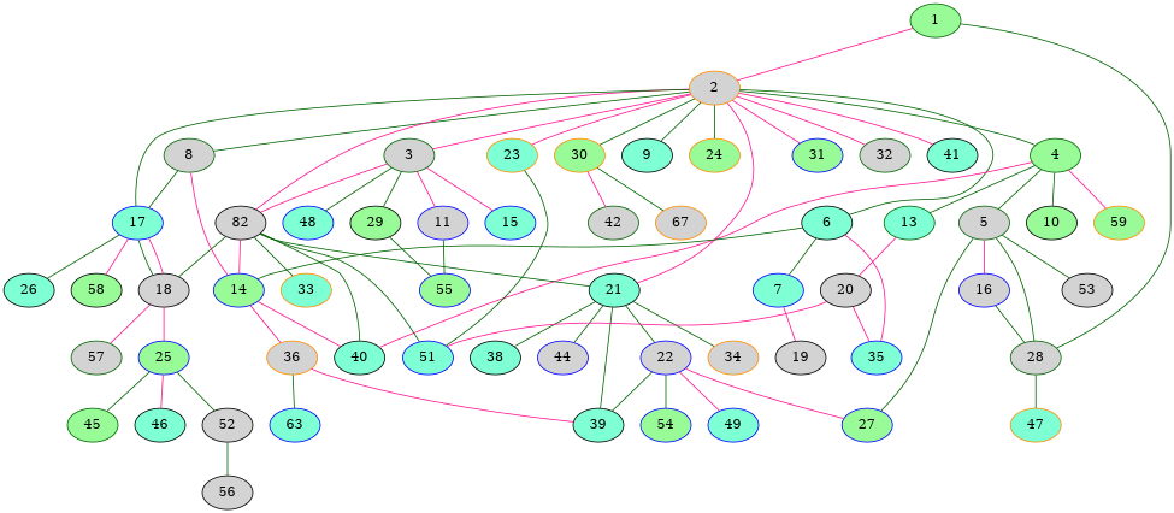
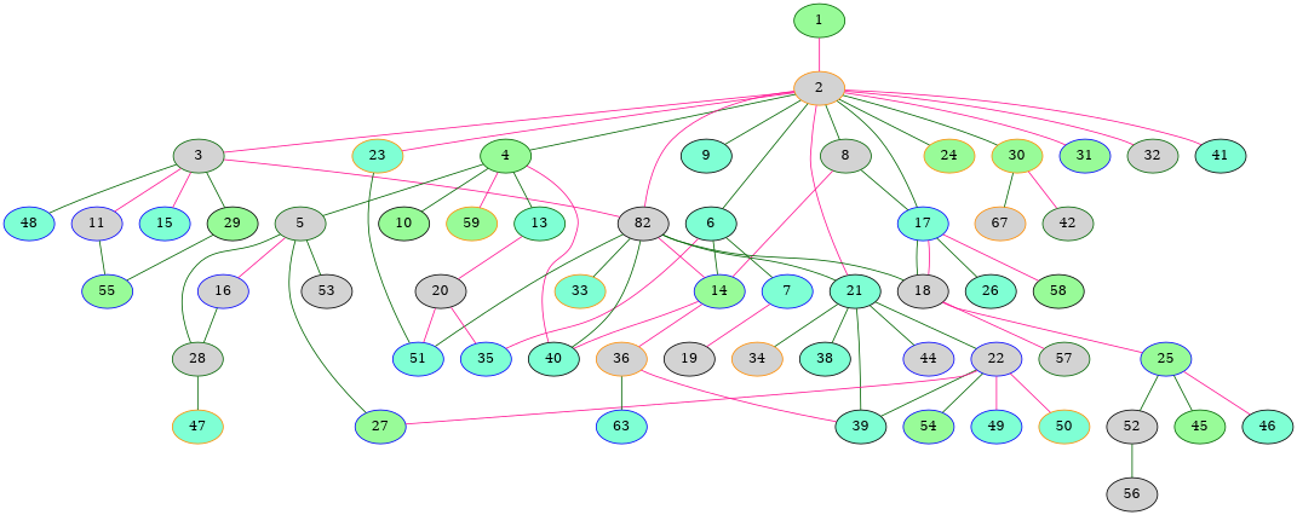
  graph {
    node [color=black fillcolor=lightgrey style=filled]
    edge [color=darkgreen]
    1 [color=darkgreen fillcolor=palegreen]
    2 [color=darkorange]
    28 [color=darkgreen]
    3 [color=darkgreen]
    4 [color=darkgreen fillcolor=palegreen]
    6 [fillcolor=aquamarine]
    8 [color=darkgreen]
    9 [fillcolor=aquamarine]
    n9 [label=82]
    17 [color=blue fillcolor=aquamarine]
    21 [fillcolor=aquamarine]
    23 [color=darkorange fillcolor=aquamarine]
    24 [color=darkorange fillcolor=palegreen]
    30 [color=darkorange fillcolor=palegreen]
    31 [color=blue fillcolor=palegreen]
    32 [color=darkgreen]
    41 [fillcolor=aquamarine]
    47 [color=darkorange fillcolor=aquamarine]
    11 [color=blue]
    15 [color=blue fillcolor=aquamarine]
    29 [fillcolor=palegreen]
    48 [color=blue fillcolor=aquamarine]
    5 [color=darkgreen]
    10 [fillcolor=palegreen]
    13 [color=darkgreen fillcolor=aquamarine]
    40 [fillcolor=aquamarine]
    59 [color=darkorange fillcolor=palegreen]
    7 [color=blue fillcolor=aquamarine]
    14 [color=blue fillcolor=palegreen]
    35 [color=blue fillcolor=aquamarine]
    18
    33 [color=darkorange fillcolor=aquamarine]
    51 [color=blue fillcolor=aquamarine]
    26 [fillcolor=aquamarine]
    58 [fillcolor=palegreen]
    22 [color=blue]
    34 [color=darkorange]
    38 [fillcolor=aquamarine]
    39 [fillcolor=aquamarine]
    44 [color=blue]
    n41 [color=darkorange label=67]
    42 [color=darkgreen]
    55 [color=blue fillcolor=palegreen]
    16 [color=blue]
    27 [color=blue fillcolor=palegreen]
    53
    20
    19
    36 [color=darkorange]
    25 [color=blue fillcolor=palegreen]
    57 [color=darkgreen]
    n52 [color=blue fillcolor=aquamarine label=63]
    45 [color=darkgreen fillcolor=palegreen]
    46 [fillcolor=aquamarine]
    52
    49 [color=blue fillcolor=aquamarine]
+   50 [color=darkorange fillcolor=aquamarine]
    54 [color=blue fillcolor=palegreen]
    56
    1 -- 2 [color=deeppink]
-   1 -- 28
    2 -- 3 [color=deeppink]
    2 -- 4
    2 -- 6
    2 -- 8
    2 -- 9
    2 -- n9 [color=deeppink]
    2 -- 17
    2 -- 21 [color=deeppink]
    2 -- 23 [color=deeppink]
    2 -- 24
    2 -- 30
    2 -- 31 [color=deeppink]
    2 -- 32 [color=deeppink]
    2 -- 41 [color=deeppink]
    28 -- 47
    3 -- n9 [color=deeppink]
    3 -- 11 [color=deeppink]
    3 -- 15 [color=deeppink]
    3 -- 29
    3 -- 48
    4 -- 5
    4 -- 10
    4 -- 13
    4 -- 40 [color=deeppink]
    4 -- 59 [color=deeppink]
    6 -- 7
    6 -- 14
    6 -- 35 [color=deeppink]
    8 -- 17
    8 -- 14 [color=deeppink]
    n9 -- 21
    n9 -- 40
    n9 -- 14 [color=deeppink]
    n9 -- 18
    n9 -- 33
    n9 -- 51
    17 -- 18
    17 -- 18 [color=deeppink]
    17 -- 26
    17 -- 58 [color=deeppink]
    21 -- 22
    21 -- 34
    21 -- 38
    21 -- 39
    21 -- 44
    23 -- 51
    30 -- n41
    30 -- 42 [color=deeppink]
    11 -- 55
    29 -- 55
    5 -- 28
    5 -- 16 [color=deeppink]
    5 -- 27
    5 -- 53
    13 -- 20 [color=deeppink]
    7 -- 19 [color=deeppink]
    14 -- 40 [color=deeppink]
    14 -- 36 [color=deeppink]
    18 -- 25 [color=deeppink]
    18 -- 57 [color=deeppink]
    22 -- 39
    22 -- 27 [color=deeppink]
    22 -- 49 [color=deeppink]
+   22 -- 50 [color=deeppink]
    22 -- 54
    16 -- 28
    20 -- 35 [color=deeppink]
    20 -- 51 [color=deeppink]
    36 -- 39 [color=deeppink]
    36 -- n52
    25 -- 45
    25 -- 46 [color=deeppink]
    25 -- 52
    52 -- 56
  }
